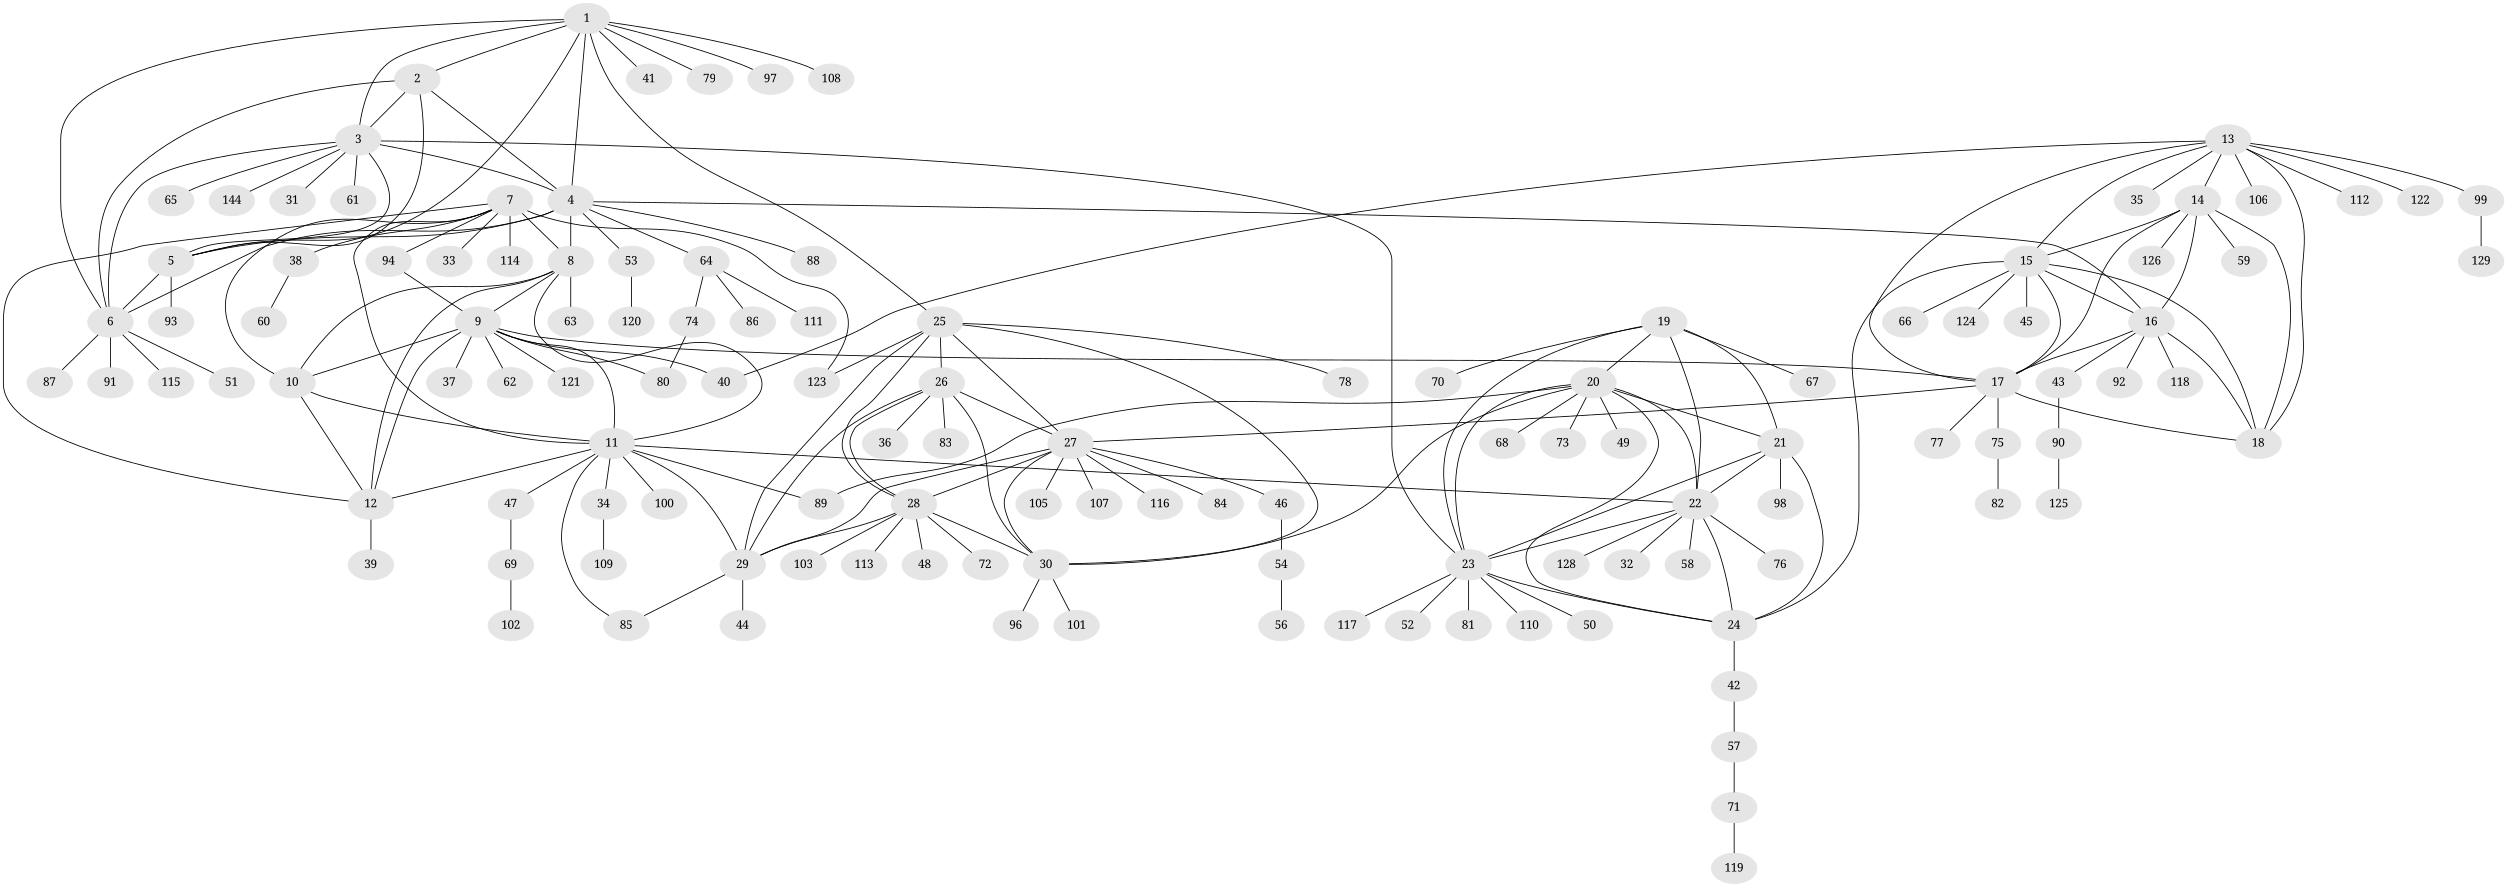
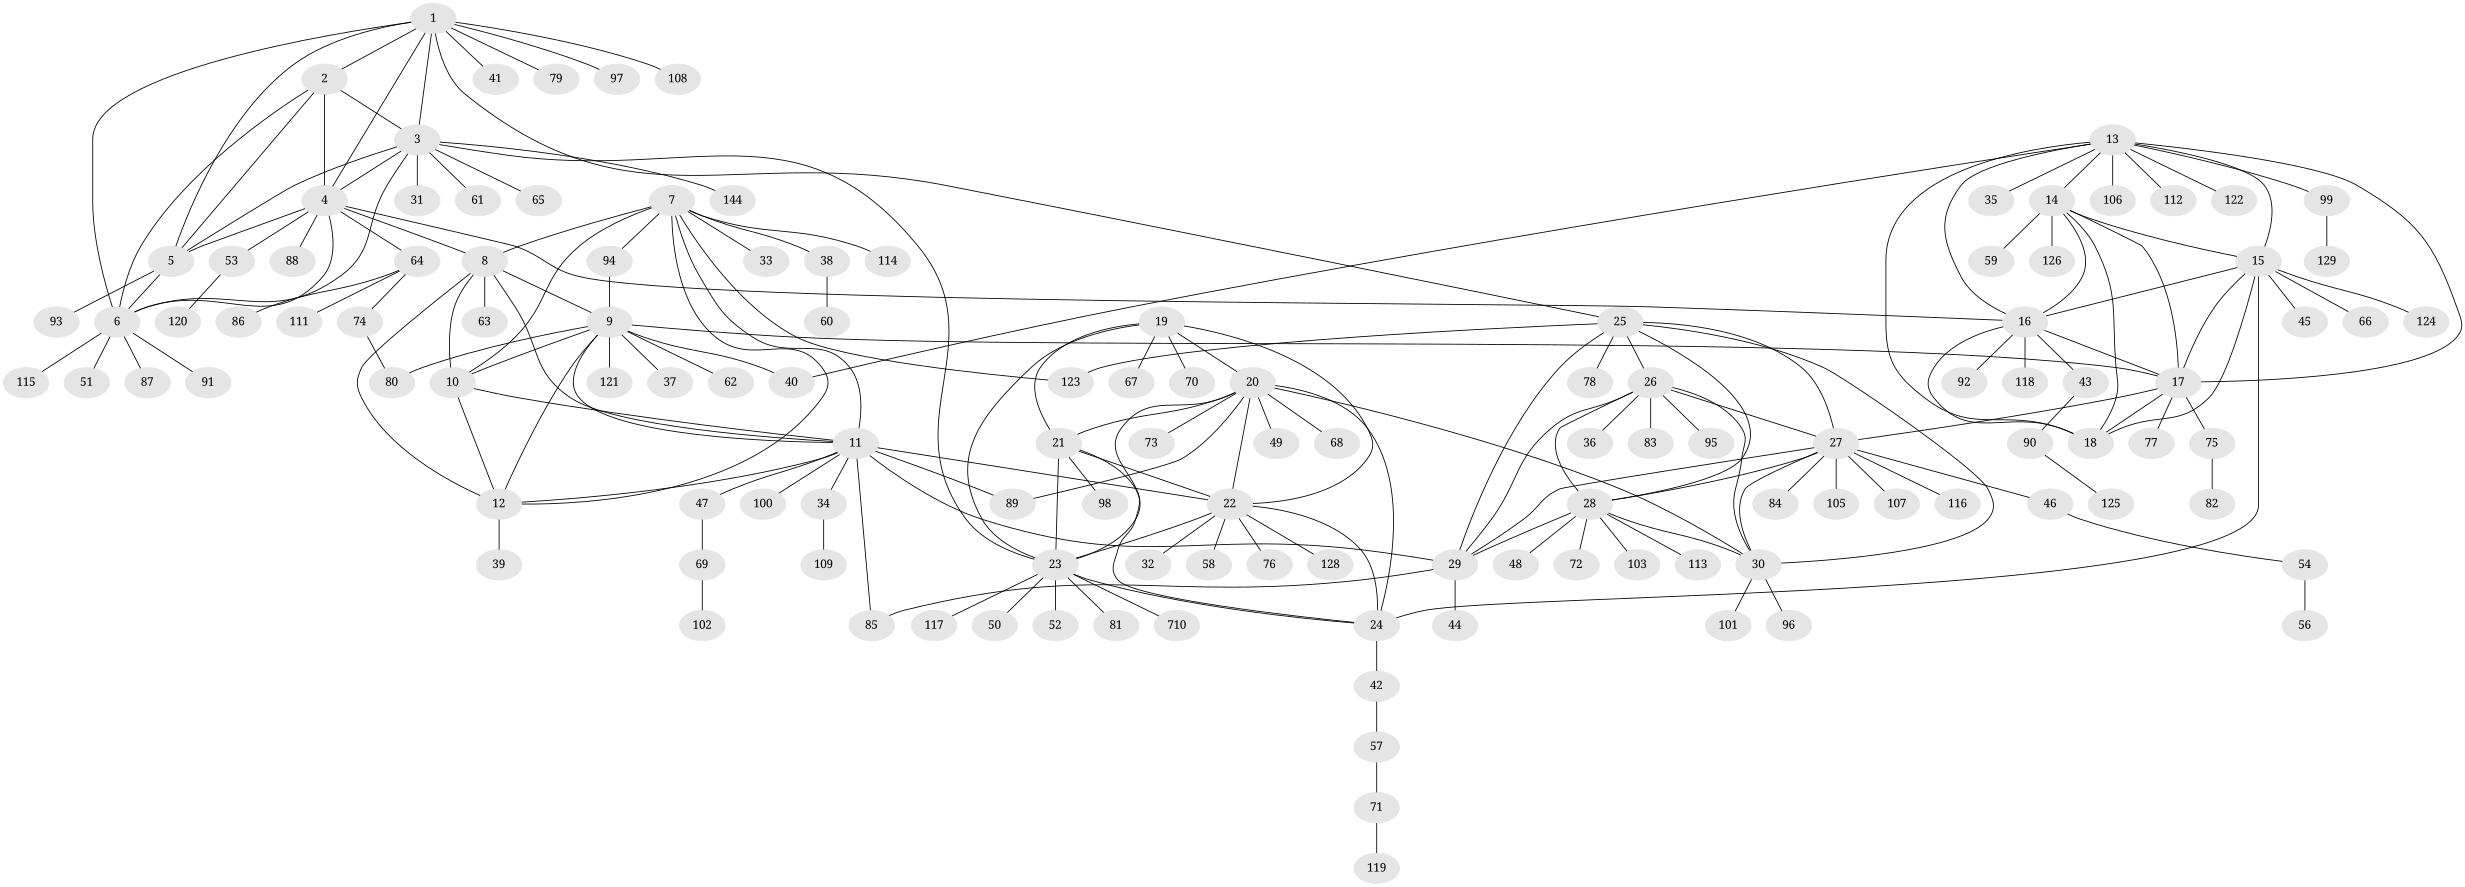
  graph {
    fontname="Noto Serif"
    node [color=gray90 fontname="Noto Serif" style=filled]
    edge [fontname="Noto Serif"]
    1
    2
    3
    4
    5
    6
    25
    41
    79
    97
    108
    23
    31
    61
    65
    n16 [label=144]
    8
    16
    53
    64
    88
    93
    51
    87
    91
    115
    123
    29
    27
    30
    26
    28
    78
    24
    50
    52
    81
-   110
+   110 [label=710]
    117
    9
    10
    11
    12
    63
    17
    18
    43
    92
    118
    120
    74
    86
    111
    7
    33
    38
    94
    114
    37
    40
    62
    80
    121
    22
    34
    47
    85
    89
    100
    39
    60
    75
    77
    32
    58
    76
    128
    44
    109
    69
    13
    14
    15
    35
    99
    106
    112
    122
    59
    126
    45
    66
    124
    n94 [label=129]
    42
    90
    46
    84
    105
    107
    116
    82
    19
    20
    21
    67
    70
    49
    68
    73
    98
    96
    101
    57
    36
    83
+   95
    48
    72
    103
    113
    54
    71
    125
    56
    102
    119
    1 -- 2
    1 -- 3
    1 -- 4
    1 -- 5
    1 -- 6
    1 -- 25
    1 -- 41
    1 -- 79
    1 -- 97
    1 -- 108
    2 -- 3
    2 -- 4
    2 -- 5
    2 -- 6
    3 -- 4
    3 -- 5
    3 -- 6
    3 -- 23
    3 -- 31
    3 -- 61
    3 -- 65
    3 -- n16
    4 -- 5
    4 -- 6
    4 -- 8
    4 -- 16
    4 -- 53
    4 -- 64
    4 -- 88
    5 -- 6
    5 -- 93
    6 -- 51
    6 -- 87
    6 -- 91
    6 -- 115
    25 -- 123
    25 -- 29
    25 -- 27
    25 -- 30
    25 -- 26
    25 -- 28
    25 -- 78
    23 -- 24
    23 -- 50
    23 -- 52
    23 -- 81
    23 -- 110
    23 -- 117
    8 -- 9
    8 -- 10
    8 -- 11
    8 -- 12
    8 -- 63
    16 -- 17
    16 -- 18
    16 -- 43
    16 -- 92
    16 -- 118
    53 -- 120
    64 -- 74
    64 -- 86
    64 -- 111
    29 -- 85
    29 -- 44
    27 -- 29
    27 -- 30
    27 -- 28
    27 -- 46
    27 -- 84
    27 -- 105
    27 -- 107
    27 -- 116
    30 -- 96
    30 -- 101
    26 -- 29
    26 -- 27
    26 -- 30
    26 -- 28
    26 -- 36
    26 -- 83
+   26 -- 95
    28 -- 29
    28 -- 30
    28 -- 48
    28 -- 72
    28 -- 103
    28 -- 113
    24 -- 42
    9 -- 10
    9 -- 11
    9 -- 12
    9 -- 17
    9 -- 37
    9 -- 40
    9 -- 62
    9 -- 80
    9 -- 121
    10 -- 11
    10 -- 12
    11 -- 29
    11 -- 12
    11 -- 22
    11 -- 34
    11 -- 47
    11 -- 85
    11 -- 89
    11 -- 100
    12 -- 39
    17 -- 27
    17 -- 18
    17 -- 75
    17 -- 77
    43 -- 90
    74 -- 80
    7 -- 8
    7 -- 123
    7 -- 10
    7 -- 11
    7 -- 12
    7 -- 33
    7 -- 38
    7 -- 94
    7 -- 114
    38 -- 60
    94 -- 9
    22 -- 23
    22 -- 24
    22 -- 32
    22 -- 58
    22 -- 76
    22 -- 128
    34 -- 109
    47 -- 69
    75 -- 82
    69 -- 102
+   13 -- 16
    13 -- 17
    13 -- 18
    13 -- 40
    13 -- 14
    13 -- 15
    13 -- 35
    13 -- 99
    13 -- 106
    13 -- 112
    13 -- 122
    14 -- 16
    14 -- 17
    14 -- 18
    14 -- 15
    14 -- 59
    14 -- 126
    15 -- 16
    15 -- 24
    15 -- 17
    15 -- 18
    15 -- 45
    15 -- 66
    15 -- 124
    99 -- n94
    42 -- 57
    90 -- 125
    46 -- 54
    19 -- 23
    19 -- 22
    19 -- 20
    19 -- 21
    19 -- 67
    19 -- 70
    20 -- 23
    20 -- 30
    20 -- 24
    20 -- 22
    20 -- 89
    20 -- 21
    20 -- 49
    20 -- 68
    20 -- 73
    21 -- 23
    21 -- 24
    21 -- 22
    21 -- 98
    57 -- 71
    54 -- 56
    71 -- 119
  }
